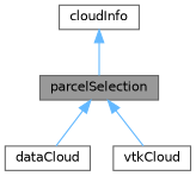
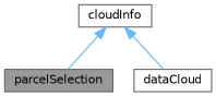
  digraph {
    fontname="DejaVu Sans"
    node [color=gray40 fillcolor=white fontname="DejaVu Sans" fontsize=10 shape=box style=filled]
    edge [color=steelblue1 dir=back fontname="DejaVu Sans" fontsize=10 labelfontname=Helvetica labelfontsize=10 style=solid]
    n1 [fillcolor=grey60 fontcolor=black height=0.2 label=parcelSelection width=0.4]
    n2 [height=0.2 label=dataCloud width=0.4]
-   n3 [height=0.2 label=vtkCloud width=0.4]
    n4 [height=0.2 label=cloudInfo width=0.4]
-   n1 -> n2
-   n1 -> n3
+   n4 -> n2
    n4 -> n1
  }
